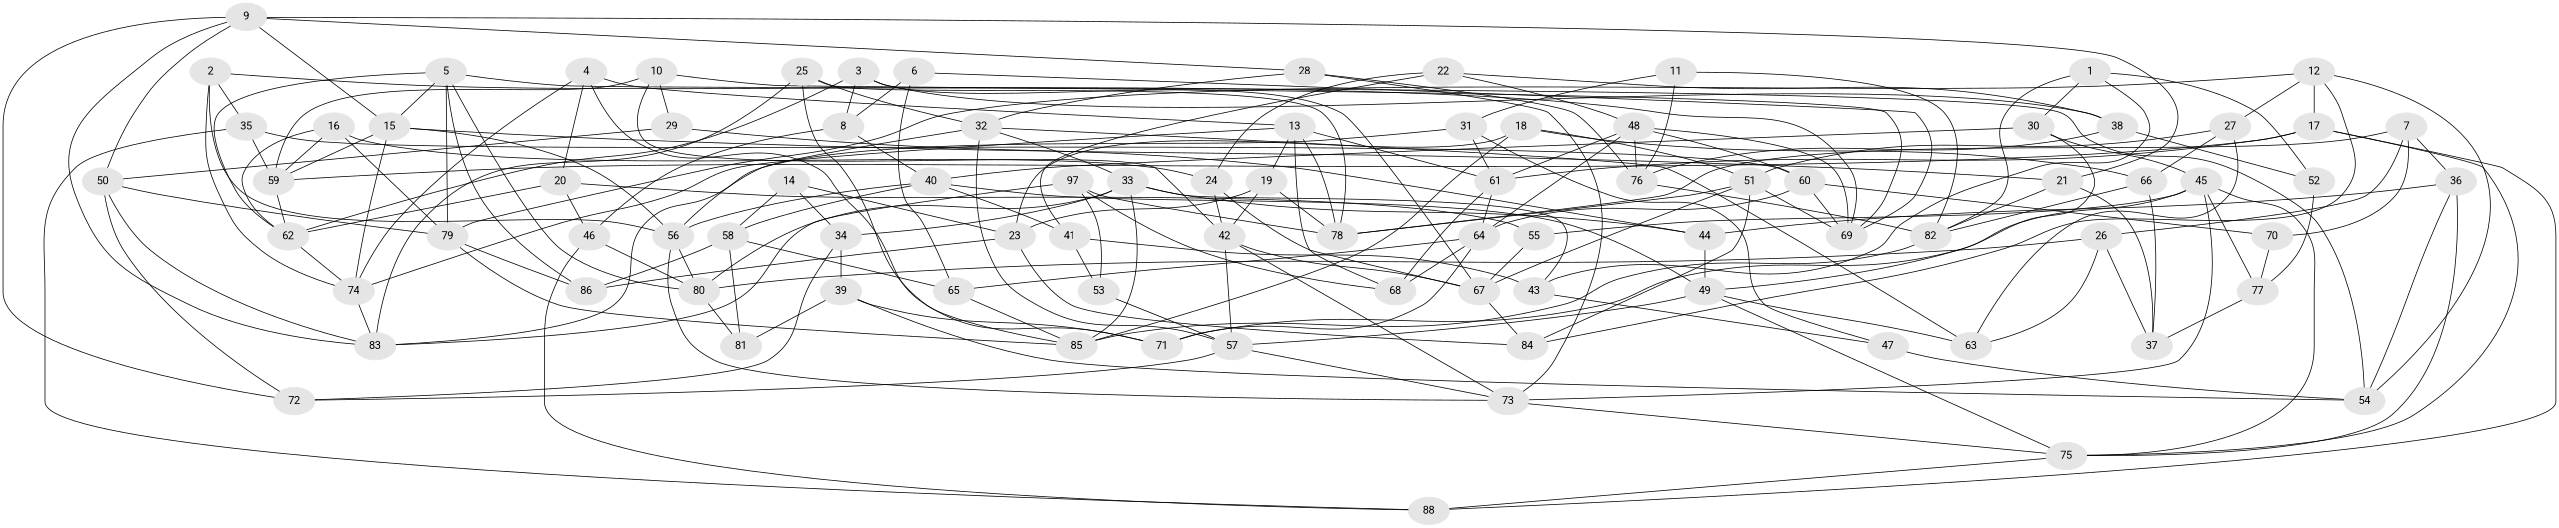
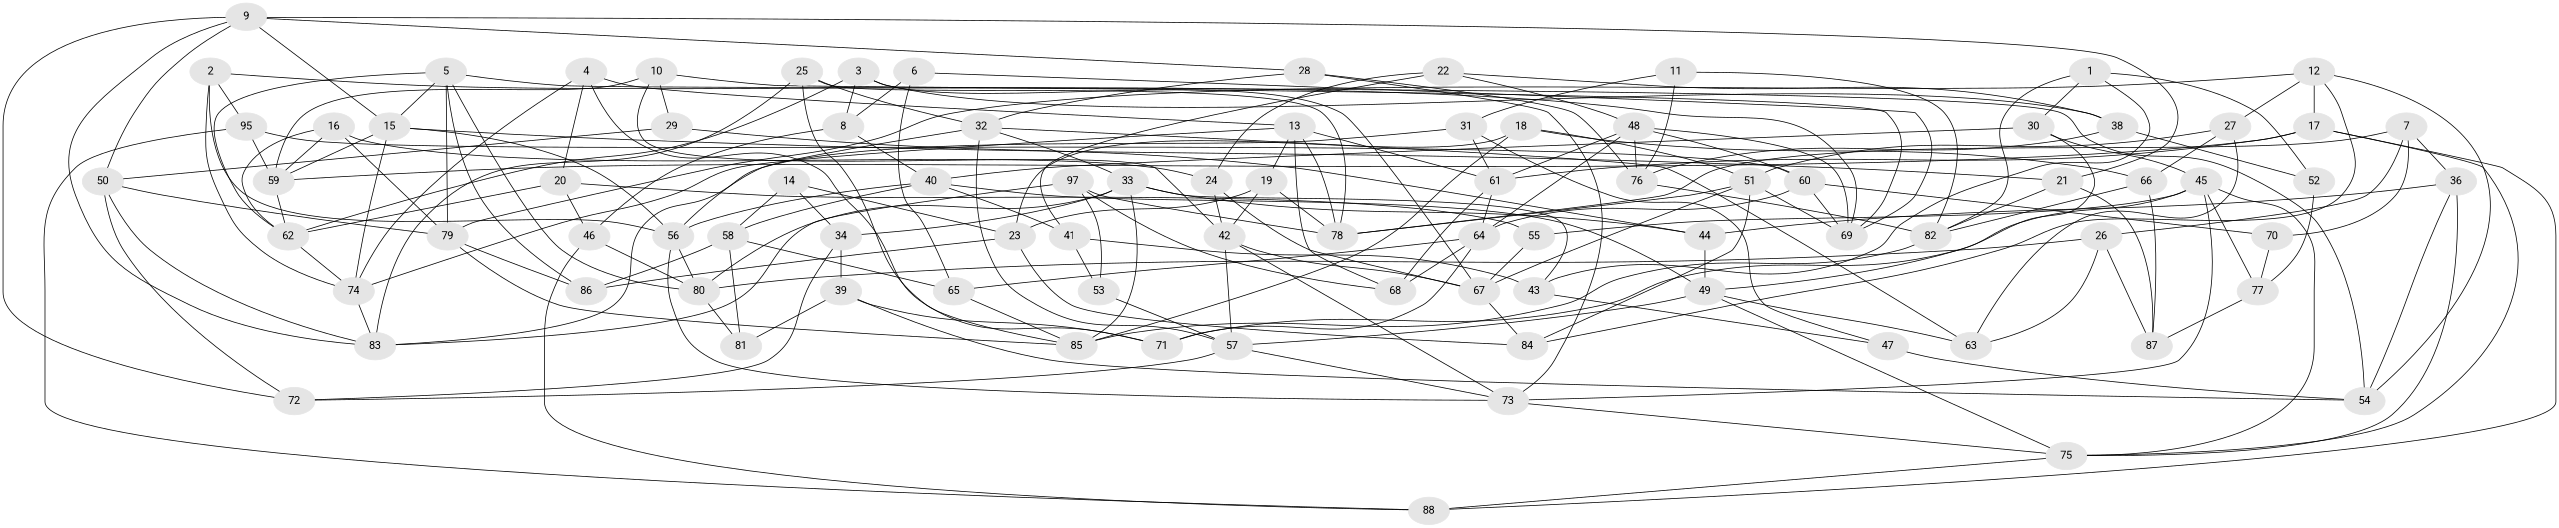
  graph {
    fontname=Roboto
    node [color=gray90 fontname=Roboto style=filled]
    edge [fontname=Roboto weight=1.0]
    1
    30
    43
    52
    82
    40
    45
    49
    47
    77
    85
    2
-   35
+   35 [label=95]
    56
    69
    74
    59
    88
    60
    80
    73
    83
    3
    8
    38
    62
    67
    46
    76
    84
    4
    13
    20
    71
    78
    19
    61
    68
    55
    5
    15
    54
    79
    86
    21
    81
    6
    65
    53
    57
    7
    26
    36
    70
-   87 [label=37]
+   87
    63
    75
    44
    58
    41
    9
    28
    50
    72
    32
    10
    29
    42
    11
    31
    12
    17
    27
    51
    66
    23
    64
    14
    34
    39
    16
    24
    18
    22
    48
    25
    33
    n88 [label=97]
    1 -- 30
    1 -- 43
    1 -- 52
    1 -- 82
    30 -- 40
    30 -- 45
    30 -- 49
    43 -- 47
    52 -- 77
    82 -- 85
    40 -- 49
    40 -- 56
    40 -- 58
    40 -- 41
    45 -- 77
    45 -- 73
    45 -- 71
    45 -- 55
    45 -- 75
    49 -- 57
    49 -- 63
    49 -- 75
    47 -- 54 [weight=2.0]
    77 -- 87
    2 -- 35
    2 -- 56
    2 -- 69
    2 -- 74
    35 -- 59
    35 -- 88
    35 -- 60
    56 -- 80
    56 -- 73
    74 -- 83
    59 -- 62
    60 -- 69
    60 -- 70 [weight=2.0]
    60 -- 64
    80 -- 81
    73 -- 75
    3 -- 8
    3 -- 38
    3 -- 62
    3 -- 67
    8 -- 40
    8 -- 46
    38 -- 52 [weight=2.0]
    38 -- 76 [weight=2.0]
    62 -- 74
    67 -- 84
    46 -- 88
    46 -- 80
    76 -- 82
    4 -- 74
    4 -- 13
    4 -- 20
    4 -- 71
    13 -- 74
    13 -- 78
    13 -- 19
    13 -- 61
    13 -- 68
    20 -- 62
    20 -- 46
    20 -- 55
    19 -- 78
    19 -- 42
    19 -- 23
    61 -- 68
    61 -- 64
    55 -- 67
    5 -- 80
    5 -- 62
    5 -- 15
    5 -- 54
    5 -- 79
    5 -- 86
    15 -- 56
    15 -- 74
    15 -- 59
    15 -- 21
    79 -- 85
    79 -- 86
    21 -- 82
    21 -- 87
    6 -- 69
    6 -- 8
    6 -- 65
    65 -- 85
    53 -- 57
    57 -- 73
    57 -- 72
    7 -- 78
    7 -- 26
    7 -- 36
    7 -- 70
    26 -- 80
    26 -- 87
    26 -- 63
    36 -- 54
    36 -- 75
    36 -- 44
    70 -- 77
    75 -- 88
    44 -- 49
    58 -- 86
    58 -- 81 [weight=2.0]
    58 -- 65
    41 -- 43
    41 -- 53
    9 -- 83
    9 -- 15
    9 -- 21
    9 -- 28
    9 -- 50
    9 -- 72
    28 -- 73
    28 -- 76
    28 -- 32
    50 -- 83
    50 -- 79
    50 -- 72
    32 -- 56
    32 -- 57
    32 -- 63
    32 -- 33
    10 -- 69
    10 -- 59
    10 -- 29
    10 -- 42
    29 -- 44
    29 -- 50 [weight=2.0]
    42 -- 73
    42 -- 67
    42 -- 57
    11 -- 82
    11 -- 76
    11 -- 31
    31 -- 47
    31 -- 83
    31 -- 61
    12 -- 84
    12 -- 54
    12 -- 79
    12 -- 17
    12 -- 27
    17 -- 59
    17 -- 88
    17 -- 61
    17 -- 75
    27 -- 63
    27 -- 51
    27 -- 66
    51 -- 69
    51 -- 67
    51 -- 84
    51 -- 78
    66 -- 82
    66 -- 87
    23 -- 84
    23 -- 86
    64 -- 71
    64 -- 68
    64 -- 65
    14 -- 58
    14 -- 23 [weight=2.0]
    14 -- 34
    34 -- 72
    34 -- 39
    39 -- 71
    39 -- 54
    39 -- 81
    16 -- 59
    16 -- 62
    16 -- 79
    16 -- 24
    24 -- 67
    24 -- 42
    18 -- 85
    18 -- 51
    18 -- 66
    18 -- 23
    22 -- 38
    22 -- 41
    22 -- 24
    22 -- 48
    48 -- 69
    48 -- 60
    48 -- 76
    48 -- 61
    48 -- 64
    25 -- 85
    25 -- 83
    25 -- 78
    25 -- 32
    33 -- 43
    33 -- 85
    33 -- 80
    33 -- 44
    33 -- 34
    n88 -- 83
    n88 -- 78
    n88 -- 68
    n88 -- 53
  }
